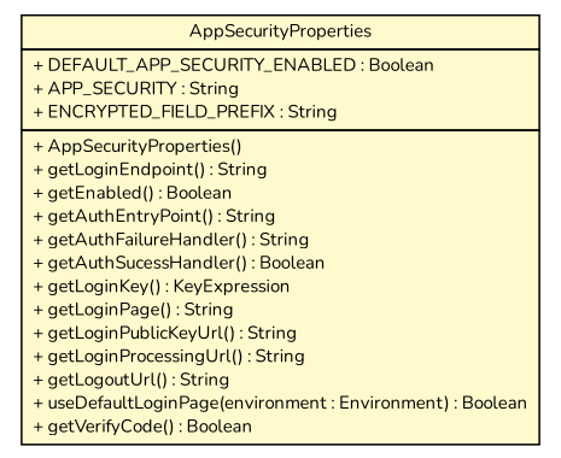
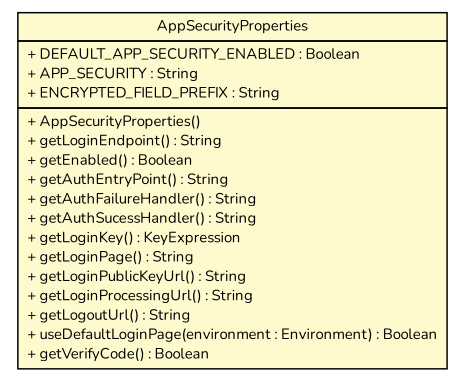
  digraph {
    nodesep=0.25
    ranksep=0.5
    fontname=Nunito
-   n1 [fontcolor=black fontname=Nunito fontsize=10.0 label=<<table title="cn.home1.oss.boot.autoconfigure.AppSecurityProperties" border="0" cellborder="1" cellspacing="0" cellpadding="2" port="p" bgcolor="lemonChiffon" href="./AppSecurityProperties.html"> 		<tr><td><table border="0" cellspacing="0" cellpadding="1"> <tr><td align="center" balign="center"> AppSecurityProperties </td></tr> 		</table></td></tr> 		<tr><td><table border="0" cellspacing="0" cellpadding="1"> <tr><td align="left" balign="left"> + DEFAULT_APP_SECURITY_ENABLED : Boolean </td></tr> <tr><td align="left" balign="left"> + APP_SECURITY : String </td></tr> <tr><td align="left" balign="left"> + ENCRYPTED_FIELD_PREFIX : String </td></tr> 		</table></td></tr> 		<tr><td><table border="0" cellspacing="0" cellpadding="1"> <tr><td align="left" balign="left"> + AppSecurityProperties() </td></tr> <tr><td align="left" balign="left"> + getLoginEndpoint() : String </td></tr> <tr><td align="left" balign="left"> + getEnabled() : Boolean </td></tr> <tr><td align="left" balign="left"> + getAuthEntryPoint() : String </td></tr> <tr><td align="left" balign="left"> + getAuthFailureHandler() : String </td></tr> <tr><td align="left" balign="left"> + getAuthSucessHandler() : Boolean </td></tr> <tr><td align="left" balign="left"> + getLoginKey() : KeyExpression </td></tr> <tr><td align="left" balign="left"> + getLoginPage() : String </td></tr> <tr><td align="left" balign="left"> + getLoginPublicKeyUrl() : String </td></tr> <tr><td align="left" balign="left"> + getLoginProcessingUrl() : String </td></tr> <tr><td align="left" balign="left"> + getLogoutUrl() : String </td></tr> <tr><td align="left" balign="left"> + useDefaultLoginPage(environment : Environment) : Boolean </td></tr> <tr><td align="left" balign="left"> + getVerifyCode() : Boolean </td></tr> 		</table></td></tr> 		</table>> shape=plaintext]
+   n1 [fontcolor=black fontname=Nunito fontsize=10.0 label=<<table title="cn.home1.oss.boot.autoconfigure.AppSecurityProperties" border="0" cellborder="1" cellspacing="0" cellpadding="2" port="p" bgcolor="lemonChiffon" href="./AppSecurityProperties.html"> 		<tr><td><table border="0" cellspacing="0" cellpadding="1"> <tr><td align="center" balign="center"> AppSecurityProperties </td></tr> 		</table></td></tr> 		<tr><td><table border="0" cellspacing="0" cellpadding="1"> <tr><td align="left" balign="left"> + DEFAULT_APP_SECURITY_ENABLED : Boolean </td></tr> <tr><td align="left" balign="left"> + APP_SECURITY : String </td></tr> <tr><td align="left" balign="left"> + ENCRYPTED_FIELD_PREFIX : String </td></tr> 		</table></td></tr> 		<tr><td><table border="0" cellspacing="0" cellpadding="1"> <tr><td align="left" balign="left"> + AppSecurityProperties() </td></tr> <tr><td align="left" balign="left"> + getLoginEndpoint() : String </td></tr> <tr><td align="left" balign="left"> + getEnabled() : Boolean </td></tr> <tr><td align="left" balign="left"> + getAuthEntryPoint() : String </td></tr> <tr><td align="left" balign="left"> + getAuthFailureHandler() : String </td></tr> <tr><td align="left" balign="left"> + getAuthSucessHandler() : String </td></tr> <tr><td align="left" balign="left"> + getLoginKey() : KeyExpression </td></tr> <tr><td align="left" balign="left"> + getLoginPage() : String </td></tr> <tr><td align="left" balign="left"> + getLoginPublicKeyUrl() : String </td></tr> <tr><td align="left" balign="left"> + getLoginProcessingUrl() : String </td></tr> <tr><td align="left" balign="left"> + getLogoutUrl() : String </td></tr> <tr><td align="left" balign="left"> + useDefaultLoginPage(environment : Environment) : Boolean </td></tr> <tr><td align="left" balign="left"> + getVerifyCode() : Boolean </td></tr> 		</table></td></tr> 		</table>> shape=plaintext]
  }
